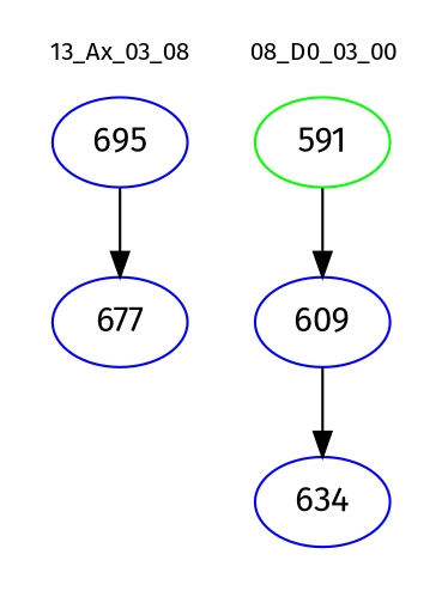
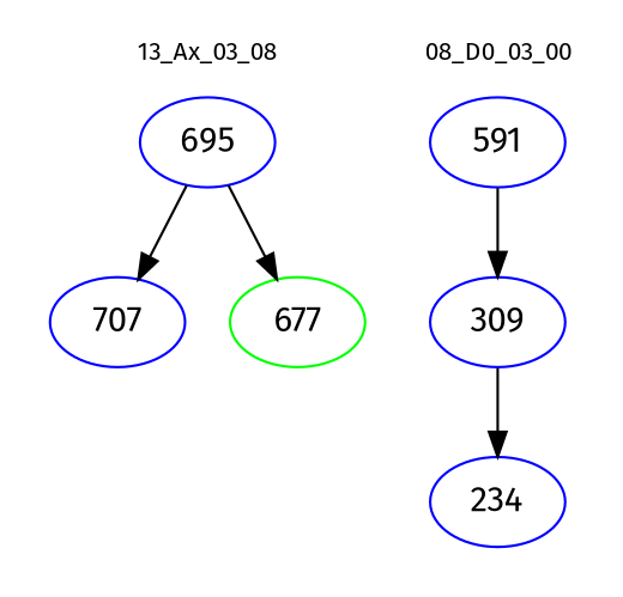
  digraph {
    fontname="Fira Sans"
    node [color=blue fontname="Fira Sans"]
    edge [color=black fontname="Fira Sans"]
    n1 [label=695]
-   n3 [label=677]
-   n4 [label=609]
-   n5 [color=green label=591]
-   n6 [label=634]
+   n2 [label=707]
+   n3 [color=green label=677]
+   n4 [label=309]
+   n5 [label=591]
+   n6 [label=234]
    subgraph cluster_1 {
      color=white
      fontsize=10
      label="13_Ax_03_08"
      n1
+     n2
      n3
    }
    subgraph cluster_2 {
      color=white
      fontsize=10
      label="08_D0_03_00"
      n4
      n5
      n6
    }
+   n1 -> n2
    n1 -> n3
    n4 -> n6
    n5 -> n4
  }
